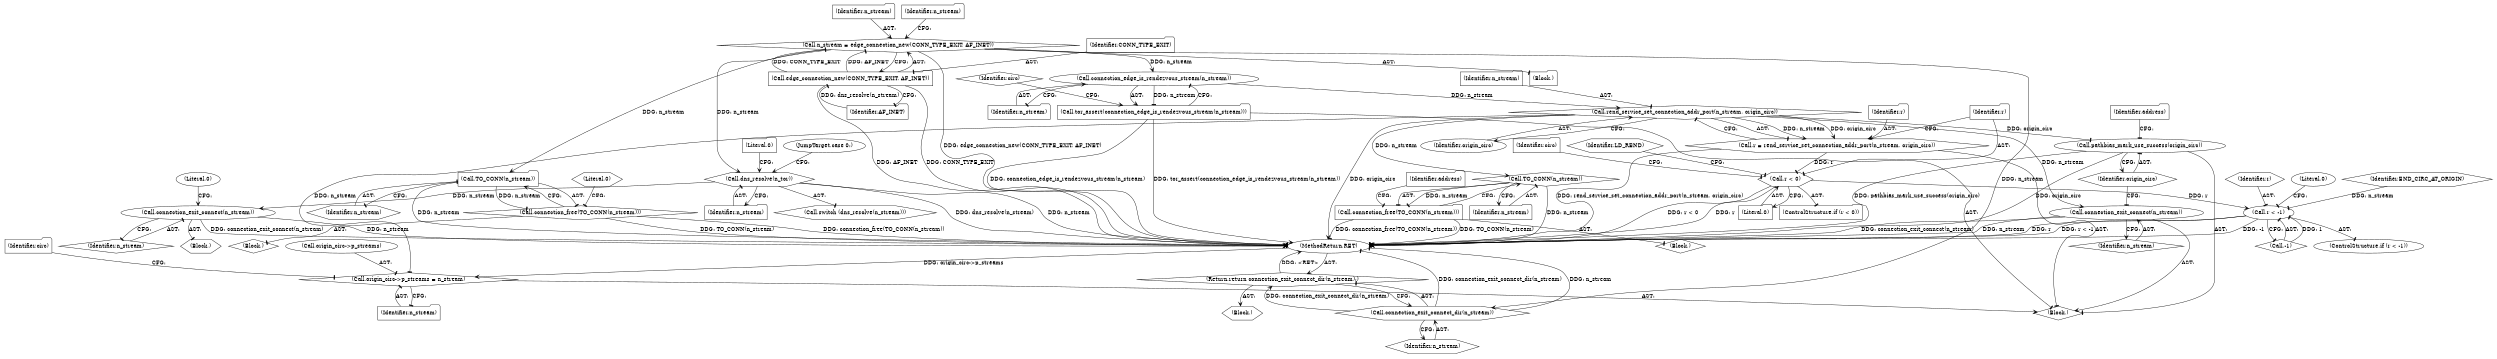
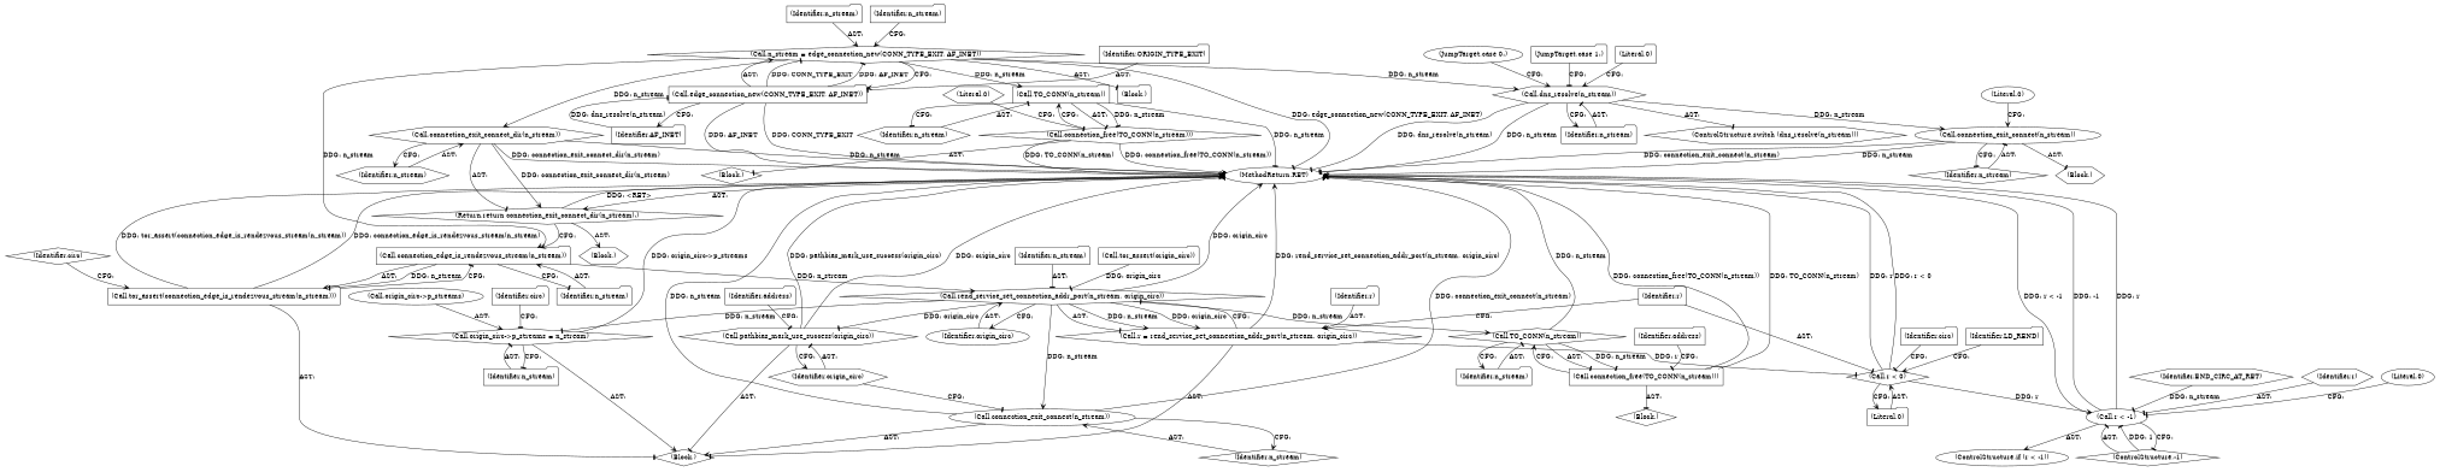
  digraph {
    node [shape=folder]
    edge [arrowhead=tee]
    n1 [label="(Call,n_stream = edge_connection_new(CONN_TYPE_EXIT, AF_INET))" shape=diamond]
    n2 [label="(Call,edge_connection_new(CONN_TYPE_EXIT, AF_INET))"]
-   n3 [label="(Call,connection_edge_is_rendezvous_stream(n_stream))" shape=ellipse]
+   n3 [label="(Call,connection_edge_is_rendezvous_stream(n_stream))"]
    n4 [label="(Call,TO_CONN(n_stream))"]
    n5 [label="(Call,connection_exit_connect_dir(n_stream))" shape=hexagon]
-   n6 [label="(Call,dns_resolve(n_tor))" shape=hexagon]
+   n6 [label="(Call,dns_resolve(n_stream))" shape=hexagon]
    n7 [label="(Block,)"]
    n8 [label="(MethodReturn,RET)" shape=ellipse]
    n9 [label="(Identifier,AF_INET)"]
    n10 [label="(Call,tor_assert(connection_edge_is_rendezvous_stream(n_stream)))"]
    n11 [label="(Call,rend_service_set_connection_addr_port(n_stream, origin_circ))" shape=diamond]
    n12 [label="(Identifier,n_stream)"]
    n13 [label="(Call,connection_free(TO_CONN(n_stream)))" shape=diamond]
    n14 [label="(Identifier,n_stream)" shape=hexagon]
    n15 [label="(Return,return connection_exit_connect_dir(n_stream);)" shape=diamond]
    n16 [label="(Identifier,n_stream)" shape=hexagon]
    n17 [label="(Call,connection_exit_connect(n_stream))" shape=ellipse]
    n18 [label="(Identifier,n_stream)"]
-   n19 [label="(Call,switch (dns_resolve(n_stream)))" shape=hexagon]
+   n19 [label="(ControlStructure,switch (dns_resolve(n_stream)))" shape=hexagon]
    n20 [label="(Block,)" shape=diamond]
    n21 [label="(Call,r = rend_service_set_connection_addr_port(n_stream, origin_circ))" shape=hexagon]
    n22 [label="(Call,TO_CONN(n_stream))" shape=diamond]
    n23 [label="(Call,origin_circ->p_streams = n_stream)" shape=diamond]
    n24 [label="(Call,connection_exit_connect(n_stream))" shape=ellipse]
-   n25 [label="(Call,pathbias_mark_use_success(origin_circ))" shape=ellipse]
+   n25 [label="(Call,pathbias_mark_use_success(origin_circ))" shape=hexagon]
    n26 [label="(Identifier,origin_circ)" shape=ellipse]
-   n27 [label="(Call,r < 0)" shape=hexagon]
+   n27 [label="(Call,r < 0)" shape=diamond]
    n28 [label="(Call,connection_free(TO_CONN(n_stream)))"]
    n29 [label="(Identifier,n_stream)"]
    n30 [label="(Identifier,n_stream)"]
    n31 [label="(Identifier,n_stream)" shape=diamond]
    n32 [label="(Identifier,origin_circ)" shape=hexagon]
    n33 [label="(Call,r < -1)" shape=ellipse]
    n34 [label="(Literal,0)"]
-   n35 [label="(ControlStructure,if (r < 0))"]
    n36 [label="(ControlStructure,if (r < -1))" shape=ellipse]
-   n37 [label="(Call,-1)" shape=diamond]
+   n37 [label="(ControlStructure,-1)" shape=diamond]
    n38 [label="(Block,)" shape=diamond]
    n39 [label="(Block,)" shape=diamond]
    n40 [label="(Block,)" shape=hexagon]
    n41 [label="(Block,)" shape=hexagon]
    n42 [label="(Identifier,n_stream)" shape=diamond]
    n43 [label="(JumpTarget,case 0:)" shape=ellipse]
    n44 [label="(Literal,0)" shape=hexagon]
    n45 [label="(Call,origin_circ->p_streams)" shape=ellipse]
-   n46 [label="(Identifier,END_CIRC_AT_ORIGIN)" shape=hexagon]
+   n46 [label="(Identifier,END_CIRC_AT_RET)" shape=hexagon]
    n47 [label="(Identifier,r)" shape=hexagon]
    n48 [label="(Literal,0)" shape=ellipse]
    n49 [label="(Identifier,address)"]
    n50 [label="(Identifier,address)"]
    n51 [label="(Identifier,r)"]
    n52 [label="(Identifier,n_stream)"]
    n53 [label="(Identifier,circ)"]
    n54 [label="(Literal,0)" shape=ellipse]
    n55 [label="(Identifier,r)"]
    n56 [label="(Identifier,n_stream)"]
    n57 [label="(Identifier,circ)" shape=diamond]
+   n58 [label="(JumpTarget,case 1:)"]
    n59 [label="(Identifier,circ)"]
-   n60 [label="(Identifier,LD_REND)" shape=hexagon]
+   n60 [label="(Identifier,LD_REND)"]
    n61 [label="(Literal,0)"]
    n62 [label="(Identifier,n_stream)"]
-   n64 [label="(Identifier,CONN_TYPE_EXIT)"]
+   n63 [label="(Call,tor_assert(origin_circ))"]
+   n64 [label="(Identifier,ORIGIN_TYPE_EXIT)"]
    n1 -> n2 [arrowhead=vee label="CFG: "]
    n1 -> n3 [arrowhead=vee label="DDG: n_stream"]
    n1 -> n4 [arrowhead=vee label="DDG: n_stream"]
    n1 -> n5 [arrowhead=vee label="DDG: n_stream"]
    n1 -> n6 [arrowhead=vee label="DDG: n_stream"]
    n1 -> n7 [label="AST: "]
    n1 -> n8 [label="DDG: edge_connection_new(CONN_TYPE_EXIT, AF_INET)"]
    n2 -> n1 [arrowhead=vee label="AST: "]
    n2 -> n1 [label="DDG: CONN_TYPE_EXIT"]
    n2 -> n1 [label="DDG: AF_INET"]
    n2 -> n8 [arrowhead=vee label="DDG: AF_INET"]
    n2 -> n8 [arrowhead=vee label="DDG: CONN_TYPE_EXIT"]
-   n2 -> n9 [label="CFG: "]
+   n2 -> n9 [arrowhead=vee label="CFG: "]
    n3 -> n10 [arrowhead=vee label="AST: "]
    n3 -> n10 [label="DDG: n_stream"]
    n3 -> n11 [arrowhead=vee label="DDG: n_stream"]
    n3 -> n12 [label="CFG: "]
    n4 -> n8 [label="DDG: n_stream"]
    n4 -> n13 [label="AST: "]
    n4 -> n13 [label="DDG: n_stream"]
    n4 -> n14 [label="CFG: "]
    n5 -> n8 [label="DDG: connection_exit_connect_dir(n_stream)"]
    n5 -> n8 [label="DDG: n_stream"]
    n5 -> n15 [label="AST: "]
    n5 -> n15 [arrowhead=vee label="DDG: connection_exit_connect_dir(n_stream)"]
    n5 -> n16 [arrowhead=vee label="CFG: "]
    n6 -> n8 [label="DDG: dns_resolve(n_stream)"]
    n6 -> n8 [label="DDG: n_stream"]
    n6 -> n17 [arrowhead=vee label="DDG: n_stream"]
    n6 -> n18 [arrowhead=vee label="CFG: "]
    n6 -> n19 [label="AST: "]
    n8 -> n15 [arrowhead=vee label="AST: "]
    n9 -> n2 [label="DDG: dns_resolve(n_stream)"]
    n10 -> n3 [label="CFG: "]
    n10 -> n8 [label="DDG: connection_edge_is_rendezvous_stream(n_stream)"]
    n10 -> n8 [arrowhead=vee label="DDG: tor_assert(connection_edge_is_rendezvous_stream(n_stream))"]
    n10 -> n20 [label="AST: "]
    n11 -> n8 [arrowhead=vee label="DDG: origin_circ"]
    n11 -> n21 [label="AST: "]
    n11 -> n21 [arrowhead=vee label="DDG: n_stream"]
    n11 -> n21 [arrowhead=vee label="DDG: origin_circ"]
    n11 -> n22 [arrowhead=vee label="DDG: n_stream"]
    n11 -> n23 [label="DDG: n_stream"]
    n11 -> n24 [arrowhead=vee label="DDG: n_stream"]
    n11 -> n25 [label="DDG: origin_circ"]
    n11 -> n26 [arrowhead=vee label="CFG: "]
    n12 -> n3 [arrowhead=vee label="AST: "]
    n13 -> n4 [arrowhead=vee label="CFG: "]
    n13 -> n8 [arrowhead=vee label="DDG: TO_CONN(n_stream)"]
    n13 -> n8 [arrowhead=vee label="DDG: connection_free(TO_CONN(n_stream))"]
    n13 -> n39 [label="AST: "]
    n14 -> n4 [label="AST: "]
-   n15 -> n5 [arrowhead=vee label="CFG: "]
+   n15 -> n3 [arrowhead=vee label="CFG: "]
    n15 -> n8 [arrowhead=vee label="DDG: <RET>"]
    n15 -> n40 [arrowhead=vee label="AST: "]
    n16 -> n5 [arrowhead=vee label="AST: "]
    n17 -> n8 [arrowhead=vee label="DDG: n_stream"]
    n17 -> n8 [label="DDG: connection_exit_connect(n_stream)"]
    n17 -> n41 [label="AST: "]
    n17 -> n42 [label="CFG: "]
    n18 -> n6 [label="AST: "]
    n21 -> n8 [arrowhead=vee label="DDG: rend_service_set_connection_addr_port(n_stream, origin_circ)"]
    n21 -> n11 [label="CFG: "]
    n21 -> n20 [label="AST: "]
    n21 -> n27 [label="DDG: r"]
    n22 -> n8 [label="DDG: n_stream"]
    n22 -> n28 [label="AST: "]
    n22 -> n28 [label="DDG: n_stream"]
    n22 -> n29 [arrowhead=vee label="CFG: "]
-   n8 -> n23 [arrowhead=vee label="DDG: origin_circ->p_streams"]
+   n23 -> n8 [arrowhead=vee label="DDG: origin_circ->p_streams"]
    n23 -> n20 [arrowhead=vee label="AST: "]
    n23 -> n30 [label="CFG: "]
    n24 -> n8 [label="DDG: connection_exit_connect(n_stream)"]
    n24 -> n8 [arrowhead=vee label="DDG: n_stream"]
    n24 -> n20 [arrowhead=vee label="AST: "]
    n24 -> n31 [arrowhead=vee label="CFG: "]
    n25 -> n8 [label="DDG: pathbias_mark_use_success(origin_circ)"]
    n25 -> n8 [label="DDG: origin_circ"]
    n25 -> n20 [label="AST: "]
    n25 -> n32 [arrowhead=vee label="CFG: "]
    n26 -> n11 [arrowhead=vee label="AST: "]
    n27 -> n8 [arrowhead=vee label="DDG: r"]
    n27 -> n8 [arrowhead=vee label="DDG: r < 0"]
    n27 -> n33 [arrowhead=vee label="DDG: r"]
    n27 -> n34 [arrowhead=vee label="CFG: "]
-   n27 -> n35 [label="AST: "]
    n28 -> n8 [label="DDG: connection_free(TO_CONN(n_stream))"]
    n28 -> n8 [label="DDG: TO_CONN(n_stream)"]
    n28 -> n22 [arrowhead=vee label="CFG: "]
    n28 -> n38 [label="AST: "]
    n29 -> n22 [label="AST: "]
    n30 -> n23 [label="AST: "]
    n31 -> n24 [arrowhead=vee label="AST: "]
    n32 -> n24 [label="CFG: "]
    n32 -> n25 [label="AST: "]
    n33 -> n8 [arrowhead=vee label="DDG: r < -1"]
    n33 -> n8 [arrowhead=vee label="DDG: -1"]
    n33 -> n8 [label="DDG: r"]
-   n33 -> n36 [label="AST: "]
+   n33 -> n36 [arrowhead=vee label="AST: "]
    n33 -> n37 [label="CFG: "]
    n34 -> n27 [arrowhead=vee label="AST: "]
    n37 -> n33 [label="AST: "]
    n37 -> n33 [label="DDG: 1"]
    n42 -> n17 [label="AST: "]
    n43 -> n6 [arrowhead=vee label="CFG: "]
    n44 -> n13 [label="CFG: "]
-   n45 -> n23 [label="AST: "]
+   n45 -> n23 [arrowhead=vee label="AST: "]
    n46 -> n33 [label="DDG: n_stream"]
    n47 -> n33 [label="AST: "]
    n48 -> n17 [arrowhead=vee label="CFG: "]
    n49 -> n28 [label="CFG: "]
    n50 -> n25 [label="CFG: "]
    n51 -> n21 [arrowhead=vee label="CFG: "]
    n51 -> n27 [label="AST: "]
    n52 -> n11 [label="AST: "]
    n53 -> n27 [label="CFG: "]
    n54 -> n33 [label="CFG: "]
    n55 -> n21 [arrowhead=vee label="AST: "]
    n56 -> n1 [arrowhead=vee label="AST: "]
    n57 -> n10 [arrowhead=vee label="CFG: "]
+   n58 -> n6 [label="CFG: "]
    n59 -> n23 [label="CFG: "]
-   n60 -> n27 [label="CFG: "]
+   n60 -> n27 [arrowhead=vee label="CFG: "]
    n61 -> n6 [arrowhead=vee label="CFG: "]
    n62 -> n1 [arrowhead=vee label="CFG: "]
+   n63 -> n11 [label="DDG: origin_circ"]
    n64 -> n2 [label="AST: "]
  }
